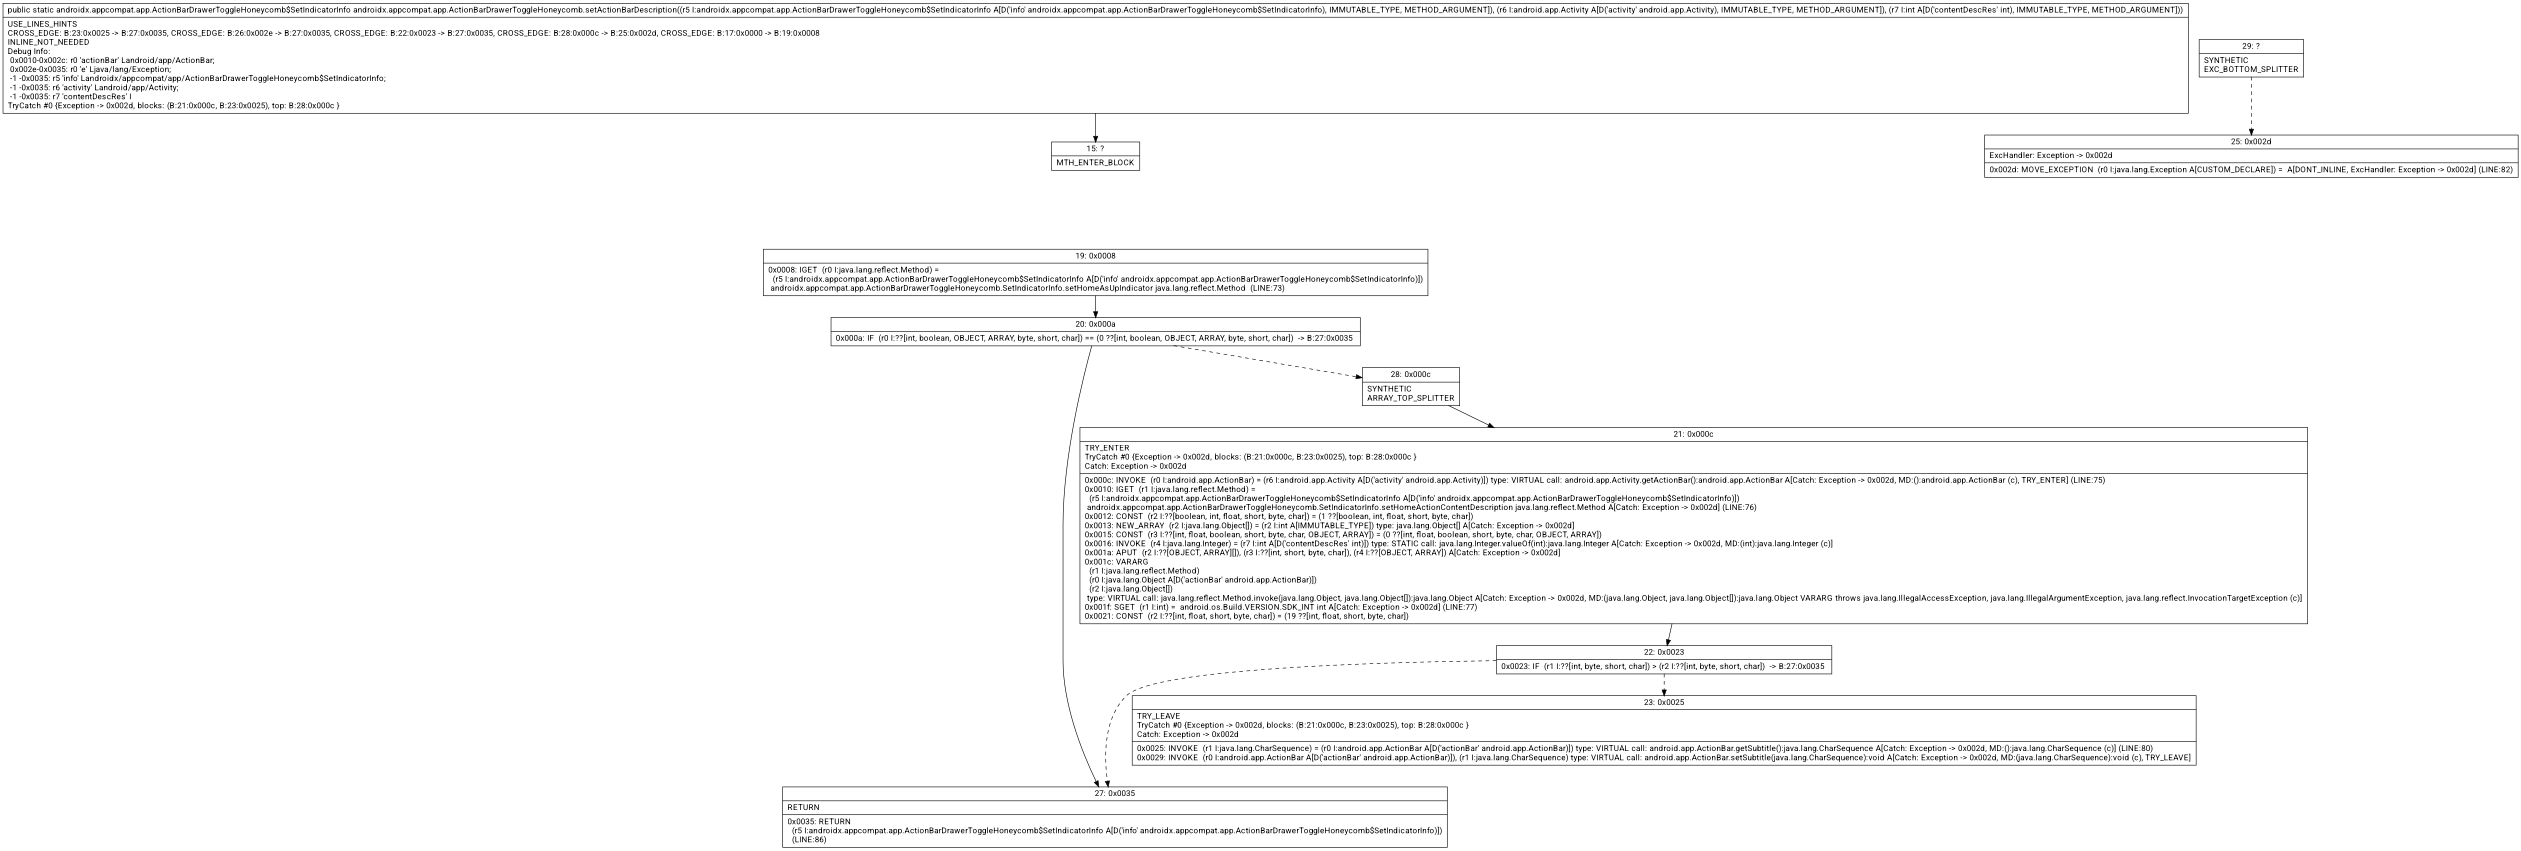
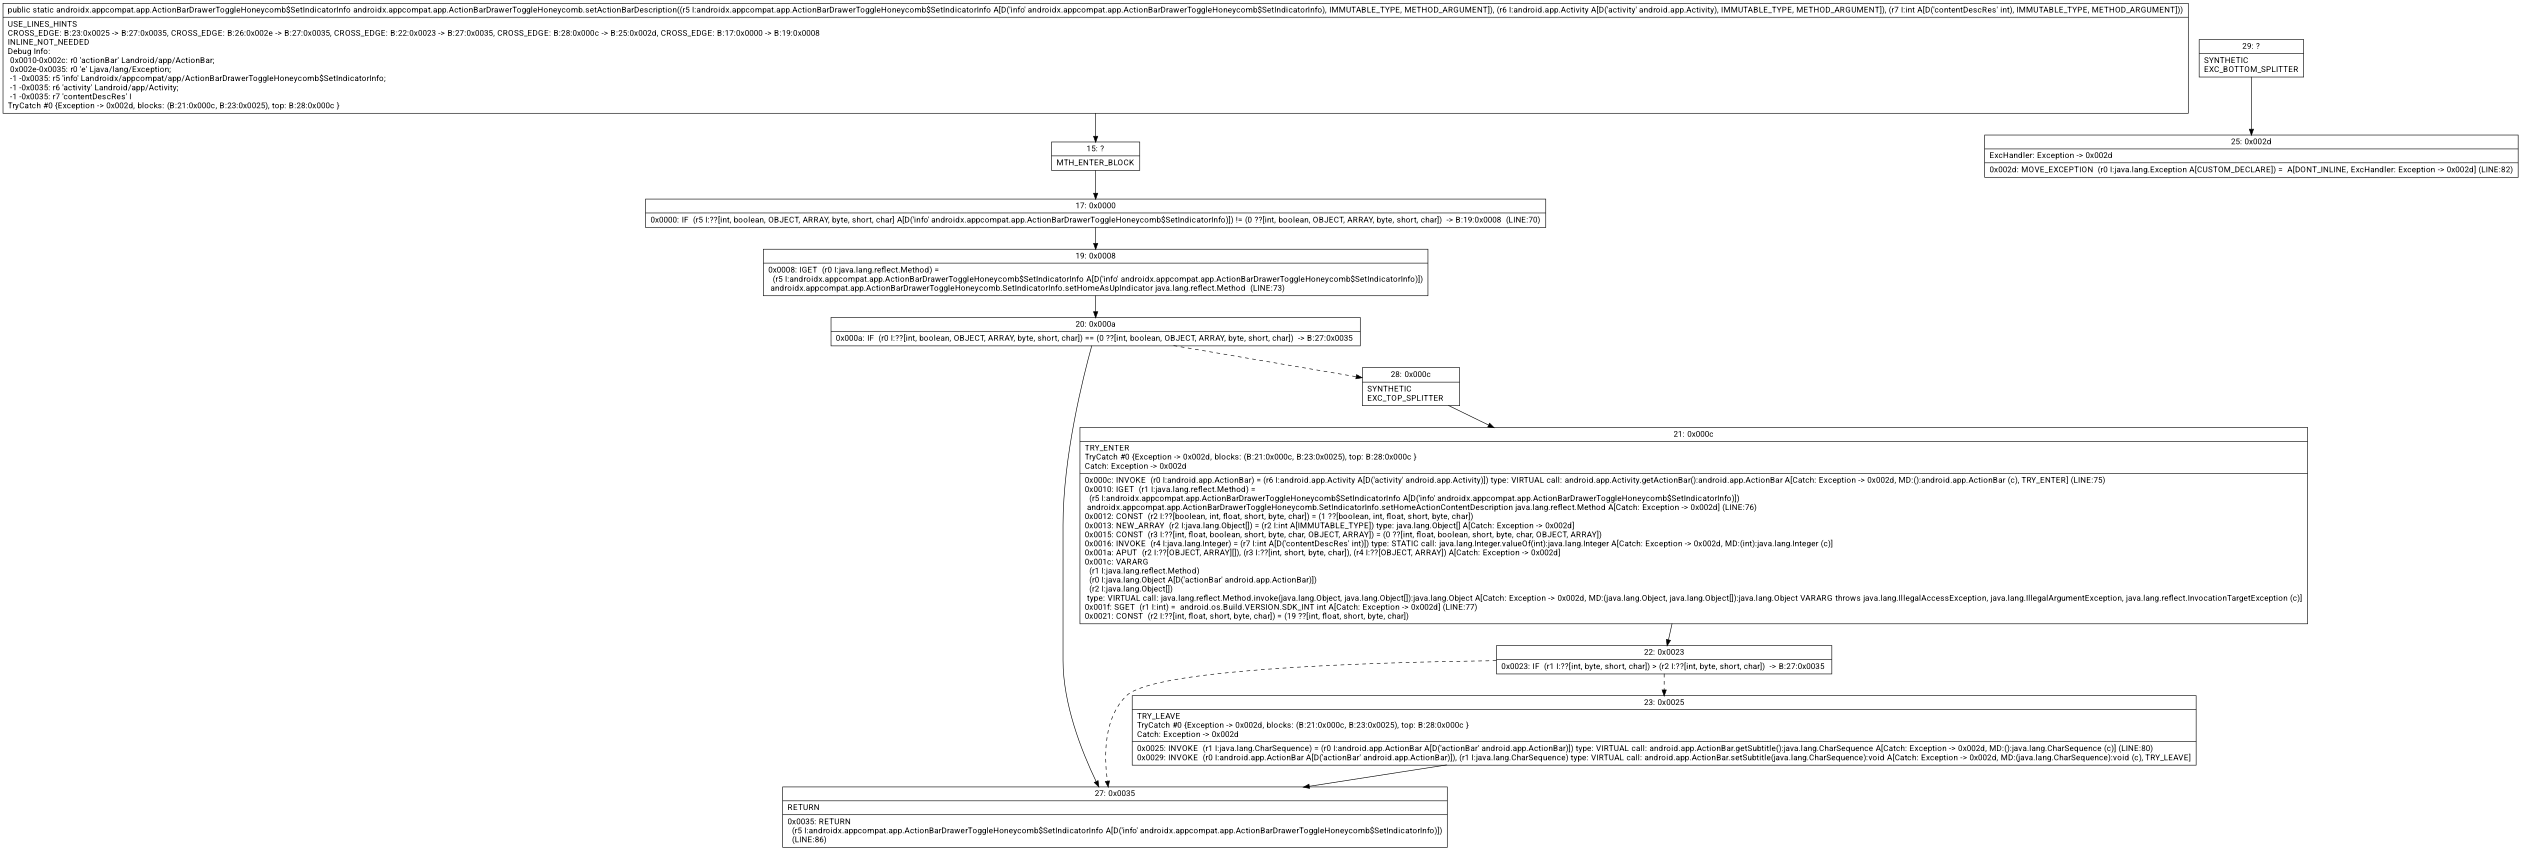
  digraph {
    fontname=Roboto
    node [fontname=Roboto shape=record]
    edge [fontname=Roboto]
    n1 [label="{15\:\ ?|MTH_ENTER_BLOCK\l}"]
+   n2 [label="{17\:\ 0x0000|0x0000: IF  (r5 I:??[int, boolean, OBJECT, ARRAY, byte, short, char] A[D('info' androidx.appcompat.app.ActionBarDrawerToggleHoneycomb$SetIndicatorInfo)]) != (0 ??[int, boolean, OBJECT, ARRAY, byte, short, char])  \-\> B:19:0x0008  (LINE:70)\l}"]
    n3 [label="{19\:\ 0x0008|0x0008: IGET  (r0 I:java.lang.reflect.Method) = \l  (r5 I:androidx.appcompat.app.ActionBarDrawerToggleHoneycomb$SetIndicatorInfo A[D('info' androidx.appcompat.app.ActionBarDrawerToggleHoneycomb$SetIndicatorInfo)])\l androidx.appcompat.app.ActionBarDrawerToggleHoneycomb.SetIndicatorInfo.setHomeAsUpIndicator java.lang.reflect.Method  (LINE:73)\l}"]
    n4 [label="{20\:\ 0x000a|0x000a: IF  (r0 I:??[int, boolean, OBJECT, ARRAY, byte, short, char]) == (0 ??[int, boolean, OBJECT, ARRAY, byte, short, char])  \-\> B:27:0x0035 \l}"]
    n5 [label="{27\:\ 0x0035|RETURN\l|0x0035: RETURN  \l  (r5 I:androidx.appcompat.app.ActionBarDrawerToggleHoneycomb$SetIndicatorInfo A[D('info' androidx.appcompat.app.ActionBarDrawerToggleHoneycomb$SetIndicatorInfo)])\l  (LINE:86)\l}"]
-   n6 [label="{28\:\ 0x000c|SYNTHETIC\lARRAY_TOP_SPLITTER\l}"]
+   n6 [label="{28\:\ 0x000c|SYNTHETIC\lEXC_TOP_SPLITTER\l}"]
    n7 [label="{21\:\ 0x000c|TRY_ENTER\lTryCatch #0 \{Exception \-\> 0x002d, blocks: (B:21:0x000c, B:23:0x0025), top: B:28:0x000c \}\lCatch: Exception \-\> 0x002d\l|0x000c: INVOKE  (r0 I:android.app.ActionBar) = (r6 I:android.app.Activity A[D('activity' android.app.Activity)]) type: VIRTUAL call: android.app.Activity.getActionBar():android.app.ActionBar A[Catch: Exception \-\> 0x002d, MD:():android.app.ActionBar (c), TRY_ENTER] (LINE:75)\l0x0010: IGET  (r1 I:java.lang.reflect.Method) = \l  (r5 I:androidx.appcompat.app.ActionBarDrawerToggleHoneycomb$SetIndicatorInfo A[D('info' androidx.appcompat.app.ActionBarDrawerToggleHoneycomb$SetIndicatorInfo)])\l androidx.appcompat.app.ActionBarDrawerToggleHoneycomb.SetIndicatorInfo.setHomeActionContentDescription java.lang.reflect.Method A[Catch: Exception \-\> 0x002d] (LINE:76)\l0x0012: CONST  (r2 I:??[boolean, int, float, short, byte, char]) = (1 ??[boolean, int, float, short, byte, char]) \l0x0013: NEW_ARRAY  (r2 I:java.lang.Object[]) = (r2 I:int A[IMMUTABLE_TYPE]) type: java.lang.Object[] A[Catch: Exception \-\> 0x002d]\l0x0015: CONST  (r3 I:??[int, float, boolean, short, byte, char, OBJECT, ARRAY]) = (0 ??[int, float, boolean, short, byte, char, OBJECT, ARRAY]) \l0x0016: INVOKE  (r4 I:java.lang.Integer) = (r7 I:int A[D('contentDescRes' int)]) type: STATIC call: java.lang.Integer.valueOf(int):java.lang.Integer A[Catch: Exception \-\> 0x002d, MD:(int):java.lang.Integer (c)]\l0x001a: APUT  (r2 I:??[OBJECT, ARRAY][]), (r3 I:??[int, short, byte, char]), (r4 I:??[OBJECT, ARRAY]) A[Catch: Exception \-\> 0x002d]\l0x001c: VARARG  \l  (r1 I:java.lang.reflect.Method)\l  (r0 I:java.lang.Object A[D('actionBar' android.app.ActionBar)])\l  (r2 I:java.lang.Object[])\l type: VIRTUAL call: java.lang.reflect.Method.invoke(java.lang.Object, java.lang.Object[]):java.lang.Object A[Catch: Exception \-\> 0x002d, MD:(java.lang.Object, java.lang.Object[]):java.lang.Object VARARG throws java.lang.IllegalAccessException, java.lang.IllegalArgumentException, java.lang.reflect.InvocationTargetException (c)]\l0x001f: SGET  (r1 I:int) =  android.os.Build.VERSION.SDK_INT int A[Catch: Exception \-\> 0x002d] (LINE:77)\l0x0021: CONST  (r2 I:??[int, float, short, byte, char]) = (19 ??[int, float, short, byte, char]) \l}"]
    n8 [label="{22\:\ 0x0023|0x0023: IF  (r1 I:??[int, byte, short, char]) \> (r2 I:??[int, byte, short, char])  \-\> B:27:0x0035 \l}"]
    n9 [label="{25\:\ 0x002d|ExcHandler: Exception \-\> 0x002d\l|0x002d: MOVE_EXCEPTION  (r0 I:java.lang.Exception A[CUSTOM_DECLARE]) =  A[DONT_INLINE, ExcHandler: Exception \-\> 0x002d] (LINE:82)\l}"]
    n10 [label="{23\:\ 0x0025|TRY_LEAVE\lTryCatch #0 \{Exception \-\> 0x002d, blocks: (B:21:0x000c, B:23:0x0025), top: B:28:0x000c \}\lCatch: Exception \-\> 0x002d\l|0x0025: INVOKE  (r1 I:java.lang.CharSequence) = (r0 I:android.app.ActionBar A[D('actionBar' android.app.ActionBar)]) type: VIRTUAL call: android.app.ActionBar.getSubtitle():java.lang.CharSequence A[Catch: Exception \-\> 0x002d, MD:():java.lang.CharSequence (c)] (LINE:80)\l0x0029: INVOKE  (r0 I:android.app.ActionBar A[D('actionBar' android.app.ActionBar)]), (r1 I:java.lang.CharSequence) type: VIRTUAL call: android.app.ActionBar.setSubtitle(java.lang.CharSequence):void A[Catch: Exception \-\> 0x002d, MD:(java.lang.CharSequence):void (c), TRY_LEAVE]\l}"]
    n11 [label="{29\:\ ?|SYNTHETIC\lEXC_BOTTOM_SPLITTER\l}"]
    n12 [label="{public static androidx.appcompat.app.ActionBarDrawerToggleHoneycomb$SetIndicatorInfo androidx.appcompat.app.ActionBarDrawerToggleHoneycomb.setActionBarDescription((r5 I:androidx.appcompat.app.ActionBarDrawerToggleHoneycomb$SetIndicatorInfo A[D('info' androidx.appcompat.app.ActionBarDrawerToggleHoneycomb$SetIndicatorInfo), IMMUTABLE_TYPE, METHOD_ARGUMENT]), (r6 I:android.app.Activity A[D('activity' android.app.Activity), IMMUTABLE_TYPE, METHOD_ARGUMENT]), (r7 I:int A[D('contentDescRes' int), IMMUTABLE_TYPE, METHOD_ARGUMENT]))  | USE_LINES_HINTS\lCROSS_EDGE: B:23:0x0025 \-\> B:27:0x0035, CROSS_EDGE: B:26:0x002e \-\> B:27:0x0035, CROSS_EDGE: B:22:0x0023 \-\> B:27:0x0035, CROSS_EDGE: B:28:0x000c \-\> B:25:0x002d, CROSS_EDGE: B:17:0x0000 \-\> B:19:0x0008\lINLINE_NOT_NEEDED\lDebug Info:\l  0x0010\-0x002c: r0 'actionBar' Landroid\/app\/ActionBar;\l  0x002e\-0x0035: r0 'e' Ljava\/lang\/Exception;\l  \-1 \-0x0035: r5 'info' Landroidx\/appcompat\/app\/ActionBarDrawerToggleHoneycomb$SetIndicatorInfo;\l  \-1 \-0x0035: r6 'activity' Landroid\/app\/Activity;\l  \-1 \-0x0035: r7 'contentDescRes' I\lTryCatch #0 \{Exception \-\> 0x002d, blocks: (B:21:0x000c, B:23:0x0025), top: B:28:0x000c \}\l}"]
+   n1 -> n2
+   n2 -> n3
    n3 -> n4
    n4 -> n5
    n4 -> n6 [style=dashed]
    n6 -> n7
    n7 -> n8
    n8 -> n5 [style=dashed]
    n8 -> n10 [style=dashed]
-   n11 -> n9 [style=dashed]
+   n10 -> n5
+   n11 -> n9
    n12 -> n1
  }
